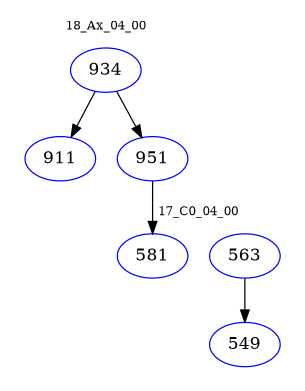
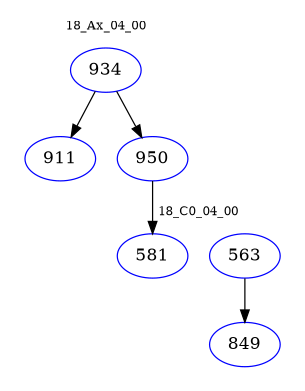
  digraph {
    node [color=blue]
    edge [color=black]
    n1 [label=934]
    n2 [label=911]
-   n3 [label=951]
+   n3 [label=950]
    n4 [label=563]
-   n5 [label=549]
+   n5 [label=849]
    n6 [label=581]
    subgraph cluster_1 {
      color=white
      fontsize=10
      label="18_Ax_04_00"
      n1
      n2
      n3
    }
    subgraph cluster_2 {
      color=white
      fontsize=10
-     label="17_C0_04_00"
+     label="18_C0_04_00"
      n4
      n5
      n6
    }
    n1 -> n2
    n1 -> n3
    n3 -> n6
    n4 -> n5
  }
